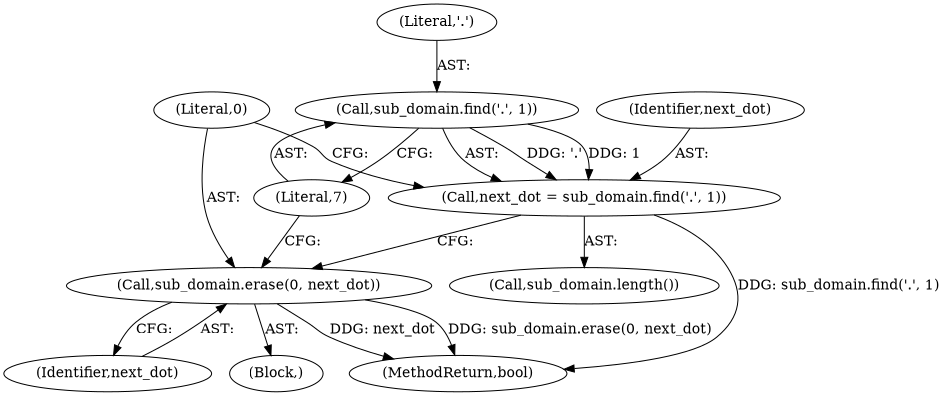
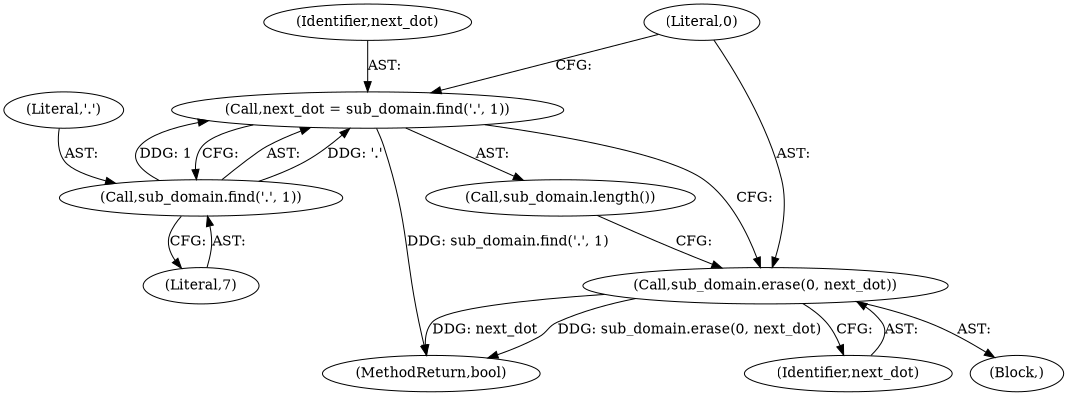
  digraph {
    n1 [label="(Call,sub_domain.erase(0, next_dot))"]
    n2 [label="(Block,)"]
    n3 [label="(MethodReturn,bool)"]
    n4 [label="(Identifier,next_dot)"]
    n5 [label="(Call,next_dot = sub_domain.find('.', 1))"]
    n6 [label="(Call,sub_domain.find('.', 1))"]
    n7 [label="(Call,sub_domain.length())"]
    n8 [label="(Literal,7)"]
    n9 [label="(Literal,0)"]
    n10 [label="(Literal,'.')"]
    n11 [label="(Identifier,next_dot)"]
    n1 -> n2 [label="AST: "]
    n1 -> n3 [label="DDG: next_dot"]
    n1 -> n3 [label="DDG: sub_domain.erase(0, next_dot)"]
    n1 -> n4 [label="CFG: "]
    n4 -> n1 [label="AST: "]
    n5 -> n1 [label="CFG: "]
    n5 -> n3 [label="DDG: sub_domain.find('.', 1)"]
+   n5 -> n6 [label="CFG: "]
    n5 -> n7 [label="AST: "]
    n6 -> n5 [label="AST: "]
    n6 -> n5 [label="DDG: '.'"]
    n6 -> n5 [label="DDG: 1"]
    n6 -> n8 [label="CFG: "]
-   n8 -> n1 [label="CFG: "]
+   n7 -> n1 [label="CFG: "]
    n8 -> n6 [label="AST: "]
    n9 -> n1 [label="AST: "]
    n9 -> n5 [label="CFG: "]
    n10 -> n6 [label="AST: "]
    n11 -> n5 [label="AST: "]
  }
